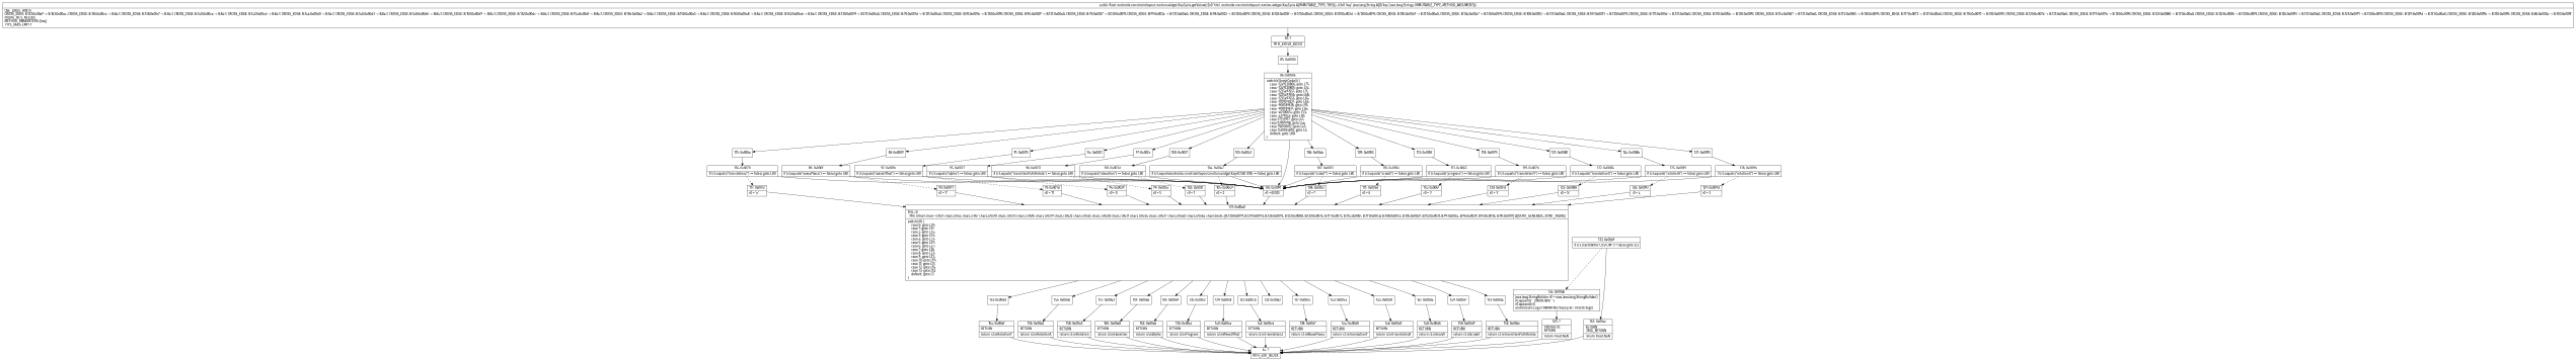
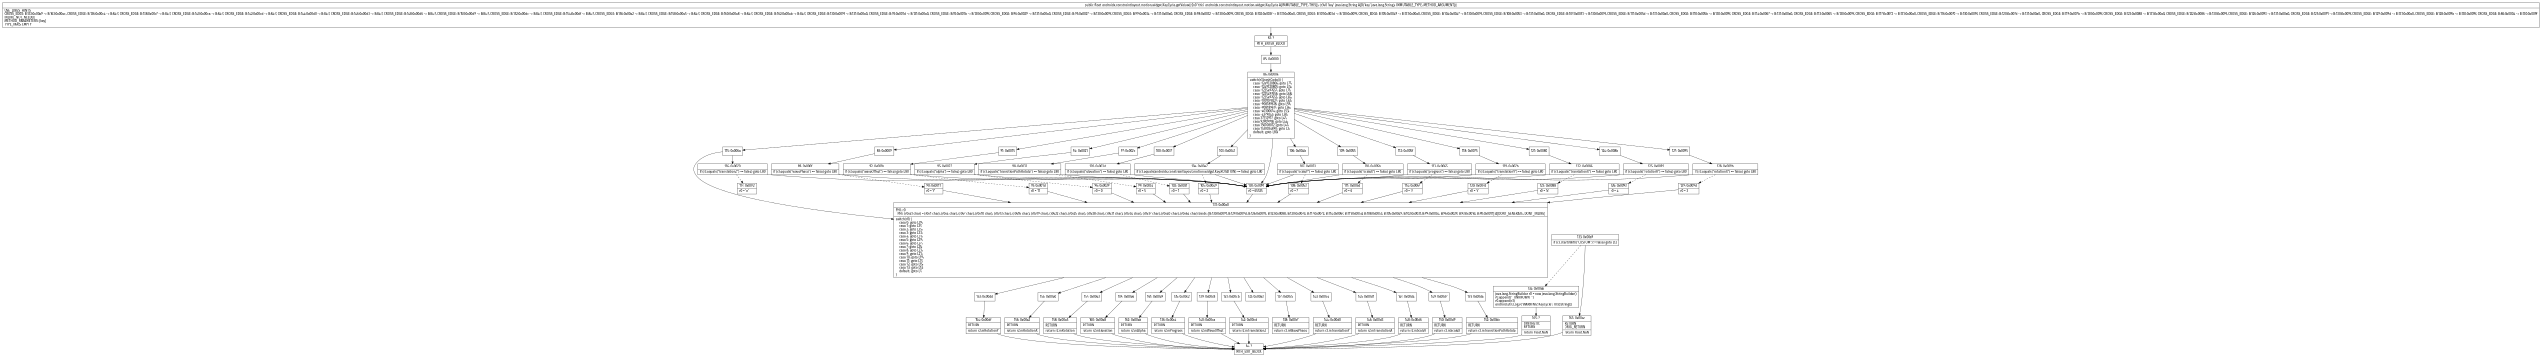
  digraph {
    fontname="Fira Sans"
    node [fontname="Fira Sans" shape=record]
    edge [fontname="Fira Sans"]
    n1 [label="{83\:\ ?|MTH_ENTER_BLOCK\l}"]
    n2 [label="{85\:\ 0x0000}"]
    n3 [label="{86\:\ 0x0004|switch(r3.hashCode()) \{\l    case \-1249320806: goto L77;\l    case \-1249320805: goto L74;\l    case \-1225497657: goto L71;\l    case \-1225497656: goto L68;\l    case \-1225497655: goto L65;\l    case \-1001078227: goto L62;\l    case \-908189618: goto L59;\l    case \-908189617: goto L56;\l    case \-40300674: goto L53;\l    case \-4379043: goto L50;\l    case 37232917: goto L47;\l    case 92909918: goto L44;\l    case 156108012: goto L41;\l    case 1530034690: goto L3;\l    default: goto L80;\l\}\l}"]
    n4 [label="{88\:\ 0x0009}"]
    n5 [label="{91\:\ 0x0015}"]
    n6 [label="{94\:\ 0x0021}"]
    n7 [label="{97\:\ 0x002c}"]
    n8 [label="{100\:\ 0x0037}"]
    n9 [label="{103\:\ 0x0041}"]
    n10 [label="{106\:\ 0x004b}"]
    n11 [label="{109\:\ 0x0055}"]
    n12 [label="{112\:\ 0x005f}"]
    n13 [label="{115\:\ 0x006a}"]
    n14 [label="{118\:\ 0x0075}"]
    n15 [label="{121\:\ 0x0080}"]
    n16 [label="{124\:\ 0x008b}"]
    n17 [label="{127\:\ 0x0095}"]
    n18 [label="{130\:\ 0x009f|r0 = 65535\l}"]
    n19 [label="{89\:\ 0x000f|if (r3.equals(\"wavePhase\") == false) goto L80\l}"]
    n20 [label="{92\:\ 0x001b|if (r3.equals(\"waveOffset\") == false) goto L80\l}"]
    n21 [label="{95\:\ 0x0027|if (r3.equals(\"alpha\") == false) goto L80\l}"]
    n22 [label="{98\:\ 0x0032|if (r3.equals(\"transitionPathRotate\") == false) goto L80\l}"]
    n23 [label="{101\:\ 0x003d|if (r3.equals(\"elevation\") == false) goto L80\l}"]
    n24 [label="{104\:\ 0x0047|if (r3.equals(androidx.constraintlayout.motion.widget.Key.ROTATION) == false) goto L80\l}"]
    n25 [label="{107\:\ 0x0051|if (r3.equals(\"scaleY\") == false) goto L80\l}"]
    n26 [label="{110\:\ 0x005b|if (r3.equals(\"scaleX\") == false) goto L80\l}"]
    n27 [label="{113\:\ 0x0065|if (r3.equals(\"progress\") == false) goto L80\l}"]
    n28 [label="{116\:\ 0x0070|if (r3.equals(\"translationZ\") == false) goto L80\l}"]
    n29 [label="{119\:\ 0x007b|if (r3.equals(\"translationY\") == false) goto L80\l}"]
    n30 [label="{122\:\ 0x0086|if (r3.equals(\"translationX\") == false) goto L80\l}"]
    n31 [label="{125\:\ 0x0091|if (r3.equals(\"rotationY\") == false) goto L80\l}"]
    n32 [label="{128\:\ 0x009b|if (r3.equals(\"rotationX\") == false) goto L80\l}"]
    n33 [label="{131\:\ 0x00a0|PHI: r0 \l  PHI: (r0v41 char) = (r0v1 char), (r0v4 char), (r0v7 char), (r0v10 char), (r0v13 char), (r0v16 char), (r0v19 char), (r0v22 char), (r0v25 char), (r0v28 char), (r0v31 char), (r0v34 char), (r0v37 char), (r0v40 char), (r0v64 char) binds: [B:130:0x009f, B:129:0x009d, B:126:0x0093, B:123:0x0088, B:120:0x007d, B:117:0x0072, B:114:0x0067, B:111:0x005d, B:108:0x0053, B:105:0x0049, B:102:0x003f, B:99:0x0034, B:96:0x0029, B:93:0x001d, B:90:0x0011] A[DONT_GENERATE, DONT_INLINE]\l|switch(r0) \{\l    case 0: goto L39;\l    case 1: goto L37;\l    case 2: goto L35;\l    case 3: goto L33;\l    case 4: goto L31;\l    case 5: goto L29;\l    case 6: goto L27;\l    case 7: goto L25;\l    case 8: goto L23;\l    case 9: goto L21;\l    case 10: goto L19;\l    case 11: goto L17;\l    case 12: goto L15;\l    case 13: goto L13;\l    default: goto L7;\l\}\l}"]
    n34 [label="{90\:\ 0x0011|r0 = 'f'\l}"]
    n35 [label="{132\:\ 0x00a3}"]
    n36 [label="{135\:\ 0x00c2}"]
    n37 [label="{137\:\ 0x00c5}"]
    n38 [label="{139\:\ 0x00c8}"]
    n39 [label="{141\:\ 0x00cb}"]
    n40 [label="{143\:\ 0x00ce}"]
    n41 [label="{145\:\ 0x00d1}"]
    n42 [label="{147\:\ 0x00d4}"]
    n43 [label="{149\:\ 0x00d7}"]
    n44 [label="{151\:\ 0x00da}"]
    n45 [label="{153\:\ 0x00dd}"]
    n46 [label="{155\:\ 0x00e0}"]
    n47 [label="{157\:\ 0x00e3}"]
    n48 [label="{159\:\ 0x00e6}"]
    n49 [label="{161\:\ 0x00e9}"]
    n50 [label="{136\:\ 0x00c4|RETURN\l|return r2.mProgress\l}"]
    n51 [label="{138\:\ 0x00c7|RETURN\l|return r2.mWavePhase\l}"]
    n52 [label="{140\:\ 0x00ca|RETURN\l|return r2.mWaveOffset\l}"]
    n53 [label="{142\:\ 0x00cd|RETURN\l|return r2.mTranslationZ\l}"]
    n54 [label="{144\:\ 0x00d0|RETURN\l|return r2.mTranslationY\l}"]
    n55 [label="{146\:\ 0x00d3|RETURN\l|return r2.mTranslationX\l}"]
    n56 [label="{148\:\ 0x00d6|RETURN\l|return r2.mScaleY\l}"]
    n57 [label="{150\:\ 0x00d9|RETURN\l|return r2.mScaleX\l}"]
    n58 [label="{152\:\ 0x00dc|RETURN\l|return r2.mTransitionPathRotate\l}"]
    n59 [label="{154\:\ 0x00df|RETURN\l|return r2.mRotationY\l}"]
    n60 [label="{156\:\ 0x00e2|RETURN\l|return r2.mRotationX\l}"]
    n61 [label="{158\:\ 0x00e5|RETURN\l|return r2.mRotation\l}"]
    n62 [label="{160\:\ 0x00e8|RETURN\l|return r2.mElevation\l}"]
    n63 [label="{162\:\ 0x00eb|RETURN\l|return r2.mAlpha\l}"]
    n64 [label="{133\:\ 0x00a9|if (r3.startsWith(\"CUSTOM\") != false) goto L12\l}"]
    n65 [label="{134\:\ 0x00ab|java.lang.StringBuilder r0 = new java.lang.StringBuilder()\lr0.append(\"  UNKNOWN  \")\lr0.append(r3)\landroid.util.Log.v(\"WARNING! KeyCycle\", r0.toString())\l}"]
    n66 [label="{163\:\ 0x00ec|RETURN\lORIG_RETURN\l|return Float.NaN\l}"]
    n67 [label="{165\:\ ?|SYNTHETIC\lRETURN\l|return Float.NaN\l}"]
    n68 [label="{84\:\ ?|MTH_EXIT_BLOCK\l}"]
    n69 [label="{93\:\ 0x001d|r0 = 11\l}"]
    n70 [label="{96\:\ 0x0029|r0 = 0\l}"]
    n71 [label="{99\:\ 0x0034|r0 = 5\l}"]
    n72 [label="{102\:\ 0x003f|r0 = 1\l}"]
    n73 [label="{105\:\ 0x0049|r0 = 2\l}"]
    n74 [label="{108\:\ 0x0053|r0 = 7\l}"]
    n75 [label="{111\:\ 0x005d|r0 = 6\l}"]
    n76 [label="{114\:\ 0x0067|r0 = 'r'\l}"]
    n77 [label="{117\:\ 0x0072|r0 = 'n'\l}"]
    n78 [label="{120\:\ 0x007d|r0 = 't'\l}"]
    n79 [label="{123\:\ 0x0088|r0 = 'b'\l}"]
    n80 [label="{126\:\ 0x0093|r0 = 4\l}"]
    n81 [label="{129\:\ 0x009d|r0 = 3\l}"]
    n82 [label="{public float androidx.constraintlayout.motion.widget.KeyCycle.getValue((r2v0 'this' androidx.constraintlayout.motion.widget.KeyCycle A[IMMUTABLE_TYPE, THIS]), (r3v0 'key' java.lang.String A[D('key' java.lang.String), IMMUTABLE_TYPE, METHOD_ARGUMENT]))  | USE_LINES_HINTS\lCROSS_EDGE: B:133:0x00a9 \-\> B:163:0x00ec, CROSS_EDGE: B:136:0x00c4 \-\> B:84:?, CROSS_EDGE: B:138:0x00c7 \-\> B:84:?, CROSS_EDGE: B:140:0x00ca \-\> B:84:?, CROSS_EDGE: B:142:0x00cd \-\> B:84:?, CROSS_EDGE: B:144:0x00d0 \-\> B:84:?, CROSS_EDGE: B:146:0x00d3 \-\> B:84:?, CROSS_EDGE: B:148:0x00d6 \-\> B:84:?, CROSS_EDGE: B:150:0x00d9 \-\> B:84:?, CROSS_EDGE: B:152:0x00dc \-\> B:84:?, CROSS_EDGE: B:154:0x00df \-\> B:84:?, CROSS_EDGE: B:156:0x00e2 \-\> B:84:?, CROSS_EDGE: B:158:0x00e5 \-\> B:84:?, CROSS_EDGE: B:160:0x00e8 \-\> B:84:?, CROSS_EDGE: B:162:0x00eb \-\> B:84:?, CROSS_EDGE: B:130:0x009f \-\> B:131:0x00a0, CROSS_EDGE: B:93:0x001d \-\> B:131:0x00a0, CROSS_EDGE: B:92:0x001b \-\> B:130:0x009f, CROSS_EDGE: B:96:0x0029 \-\> B:131:0x00a0, CROSS_EDGE: B:95:0x0027 \-\> B:130:0x009f, CROSS_EDGE: B:99:0x0034 \-\> B:131:0x00a0, CROSS_EDGE: B:98:0x0032 \-\> B:130:0x009f, CROSS_EDGE: B:102:0x003f \-\> B:131:0x00a0, CROSS_EDGE: B:101:0x003d \-\> B:130:0x009f, CROSS_EDGE: B:105:0x0049 \-\> B:131:0x00a0, CROSS_EDGE: B:104:0x0047 \-\> B:130:0x009f, CROSS_EDGE: B:108:0x0053 \-\> B:131:0x00a0, CROSS_EDGE: B:107:0x0051 \-\> B:130:0x009f, CROSS_EDGE: B:111:0x005d \-\> B:131:0x00a0, CROSS_EDGE: B:110:0x005b \-\> B:130:0x009f, CROSS_EDGE: B:114:0x0067 \-\> B:131:0x00a0, CROSS_EDGE: B:113:0x0065 \-\> B:130:0x009f, CROSS_EDGE: B:117:0x0072 \-\> B:131:0x00a0, CROSS_EDGE: B:116:0x0070 \-\> B:130:0x009f, CROSS_EDGE: B:120:0x007d \-\> B:131:0x00a0, CROSS_EDGE: B:119:0x007b \-\> B:130:0x009f, CROSS_EDGE: B:123:0x0088 \-\> B:131:0x00a0, CROSS_EDGE: B:122:0x0086 \-\> B:130:0x009f, CROSS_EDGE: B:126:0x0093 \-\> B:131:0x00a0, CROSS_EDGE: B:125:0x0091 \-\> B:130:0x009f, CROSS_EDGE: B:129:0x009d \-\> B:131:0x00a0, CROSS_EDGE: B:128:0x009b \-\> B:130:0x009f, CROSS_EDGE: B:86:0x0004 \-\> B:130:0x009f\lINLINE_NOT_NEEDED\lMETHOD_PARAMETERS: [key]\lTYPE_VARS: EMPTY\l}"]
    n1 -> n2
    n2 -> n3
    n3 -> n4
    n3 -> n5
    n3 -> n6
    n3 -> n7
    n3 -> n8
    n3 -> n9
    n3 -> n10
    n3 -> n11
    n3 -> n12
    n3 -> n13
    n3 -> n14
    n3 -> n15
    n3 -> n16
    n3 -> n17
    n3 -> n18
    n4 -> n19
    n5 -> n20
    n6 -> n21
    n7 -> n22
    n8 -> n23
    n9 -> n24
    n10 -> n25
    n11 -> n26
    n12 -> n27
    n13 -> n28
    n14 -> n29
    n15 -> n30
    n16 -> n31
    n17 -> n32
    n18 -> n33
    n19 -> n18
    n19 -> n34 [style=dashed]
    n20 -> n18
    n20 -> n69 [style=dashed]
    n21 -> n18
    n21 -> n70 [style=dashed]
    n22 -> n18
    n22 -> n71 [style=dashed]
    n23 -> n18
    n23 -> n72 [style=dashed]
    n24 -> n18
    n24 -> n73 [style=dashed]
    n25 -> n18
    n25 -> n74 [style=dashed]
    n26 -> n18
    n26 -> n75 [style=dashed]
    n27 -> n18
    n27 -> n76 [style=dashed]
    n28 -> n18
    n28 -> n77 [style=dashed]
    n29 -> n18
    n29 -> n78 [style=dashed]
    n30 -> n18
    n30 -> n79 [style=dashed]
    n31 -> n18
    n31 -> n80 [style=dashed]
    n32 -> n18
    n32 -> n81 [style=dashed]
    n33 -> n35
    n33 -> n36
    n33 -> n37
    n33 -> n38
    n33 -> n39
    n33 -> n40
    n33 -> n41
    n33 -> n42
    n33 -> n43
    n33 -> n44
    n33 -> n45
    n33 -> n46
    n33 -> n47
    n33 -> n48
    n33 -> n49
    n34 -> n33
    n36 -> n50
    n37 -> n51
    n38 -> n52
    n39 -> n53
    n40 -> n54
    n41 -> n55
    n42 -> n56
    n43 -> n57
    n44 -> n58
    n45 -> n59
    n46 -> n60
    n47 -> n61
    n48 -> n62
    n49 -> n63
    n50 -> n68
    n52 -> n68
    n53 -> n68
    n54 -> n68
    n55 -> n68
    n56 -> n68
    n57 -> n68
    n58 -> n68
    n59 -> n68
    n60 -> n68
    n61 -> n68
    n62 -> n68
    n63 -> n68
    n64 -> n65 [style=dashed]
    n64 -> n66
    n65 -> n67
    n66 -> n68
    n67 -> n68
    n69 -> n33
    n70 -> n33
    n71 -> n33
    n72 -> n33
    n73 -> n33
    n74 -> n33
    n75 -> n33
    n76 -> n33
-   n77 -> n33
+   n13 -> n33
    n78 -> n33
    n79 -> n33
    n80 -> n33
    n81 -> n33
    n82 -> n1
  }
